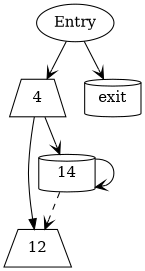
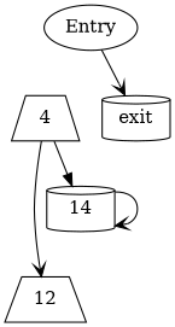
  digraph {
    node [shape=trapezium]
    edge [arrowhead=vee style=solid]
    Entry [shape=ellipse]
    n2 [label=4]
    exit [shape=cylinder]
    12
    14 [shape=cylinder]
-   Entry -> n2
    Entry -> exit
-   n2 -> 12 [arrowhead=normal]
-   n2 -> 14
-   14 -> 12 [style=dashed]
+   n2 -> 12
+   n2 -> 14 [arrowhead=normal]
    14 -> 14
  }
